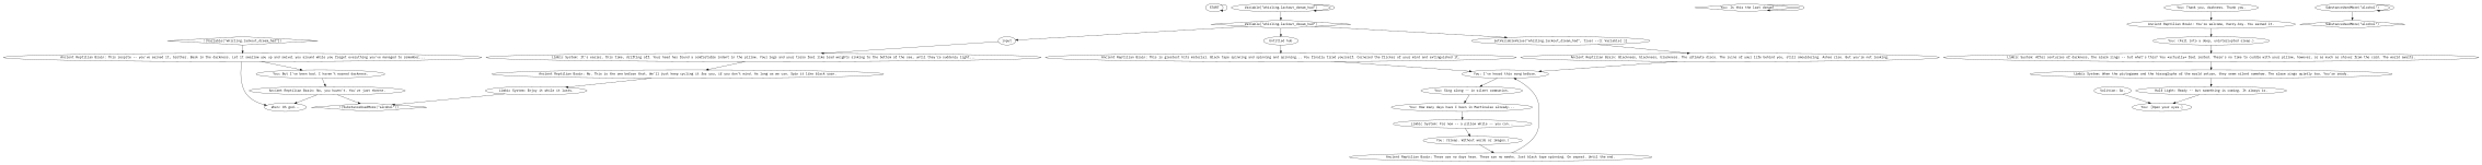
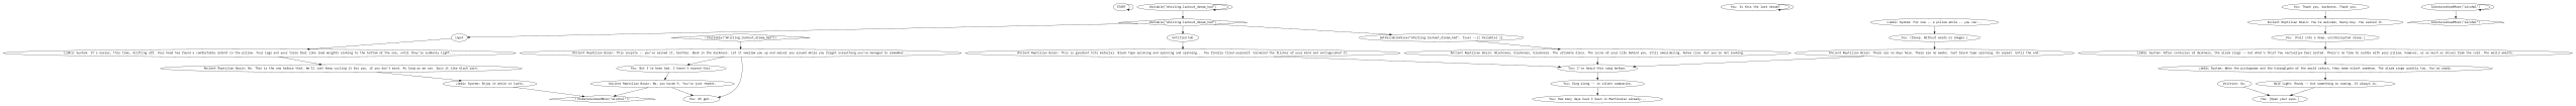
  digraph {
    fontname="IBM Plex Mono"
    node [fontname="IBM Plex Mono"]
    edge [fontname="IBM Plex Mono"]
    n1 [label=START]
    n2 [label=input]
    n3 [label="Limbic System: It's easier, this time, drifting off. Your head has found a comfortable indent in the pillow. Your legs and your torso feel like lead weights sinking to the bottom of the sea, until they're suddenly light..."]
    n4 [label="Ancient Reptilian Brain: No. This is the one before that. We'll just keep cycling it for you, if you don't mind. As long as we can. Spin it like black yarn."]
    n5 [label="You: Sing along -- in silent communion."]
    n6 [label="You: How many days have I been in Martinaise already..."]
    n7 [label="Limbic System: For now -- a pillow while -- you can..."]
    n8 [label="Ancient Reptilian Brain: This is greatest hits material. Black tape spinning and spinning and spinning... You finally tired yourself. Cornered the flicker of your mind and extinguished it."]
    n9 [label="You: I've heard this song before."]
-   n10 [label="When: Oh god..."]
-   n11 [label="You: Is this the last dream?" shape=diamond]
+   n10 [label="You: Oh god..."]
+   n11 [label="You: Is this the last dream?"]
    n12 [label="Limbic System: Enjoy it while it lasts."]
    n13 [label="!(SubstanceUsedMore(\"alcohol\"))" shape=diamond]
    n14 [label="Variable[\"whirling.lackout_dream_had\"]"]
    n15 [label="Variable[\"whirling.lackout_dream_had\"]" shape=diamond]
    n16 [label="Untitled hub"]
    n17 [label="SetVariableValue(\"whirling.lackout_dream_had\", true) --[[ Variable[ ]]"]
    n18 [label="Ancient Reptilian Brain: Blackness, blackness, blackness. The ultimate disco. The ruins of your life behind you, still smouldering. Ashes rise. But you're not looking."]
    n19 [label="!(Variable[\"whirling.lackout_dream_had\"])" shape=diamond]
    n20 [label="Ancient Reptilian Brain: This respite -- you've earned it, brother. Bask in the darkness. Let it swallow you up and swivel you around while you forget everything you've managed to remember..."]
-   n21 [label="You: But I've been bad. I haven't earned darkness."]
+   n21 [label="You: But I've been bad. I haven't earned this."]
    n22 [label="You: (Sleep. Without words or images.)"]
    n23 [label="Ancient Reptilian Brain: There are no days here. There are no weeks. Just black tape spinning. On repeat. Until the end."]
    n24 [label="Limbic System: When the pictograms and the hieroglyphs of the world return, they seem silent somehow. The alarm rings quietly too. You're ready."]
    n25 [label="Half Light: Ready -- but something is coming. It always is."]
    n26 [label="You: [Open your eyes.]"]
    n27 [label="Volition: Go."]
    n28 [label="SubstanceUsedMore(\"alcohol\")"]
    n29 [label="SubstanceUsedMore(\"alcohol\")" shape=diamond]
    n30 [label="You: Thank you, darkness. Thank you."]
    n31 [label="Ancient Reptilian Brain: You're welcome, Harry-boy. You earned it."]
    n32 [label="You: (Fall into a deep, uninterrupted sleep.)"]
    n33 [label="Ancient Reptilian Brain: No, you haven't. You've just *been*."]
    n34 [label="Limbic System: After centuries of darkness, the alarm rings -- but what's this? You *actually* feel rested. There's no time to cuddle with your pillow, however, or as much as shiver from the cold. The world awaits."]
    n1 -> n1
    n2 -> n3
    n3 -> n4
    n4 -> n12
    n5 -> n6
-   n6 -> n7
    n7 -> n22
    n8 -> n9
    n9 -> n5
    n11 -> n11
    n12 -> n13
    n14 -> n14
    n14 -> n15
    n15 -> n2
    n15 -> n16
    n15 -> n17
    n16 -> n8
    n17 -> n18
    n18 -> n9
    n19 -> n20
    n20 -> n10
    n20 -> n21
    n21 -> n33
    n22 -> n23
    n23 -> n9
    n24 -> n25
    n25 -> n26
    n27 -> n26
    n28 -> n28
    n28 -> n29
    n30 -> n31
    n31 -> n32
    n32 -> n34
    n33 -> n10
    n33 -> n13
    n34 -> n24
  }
